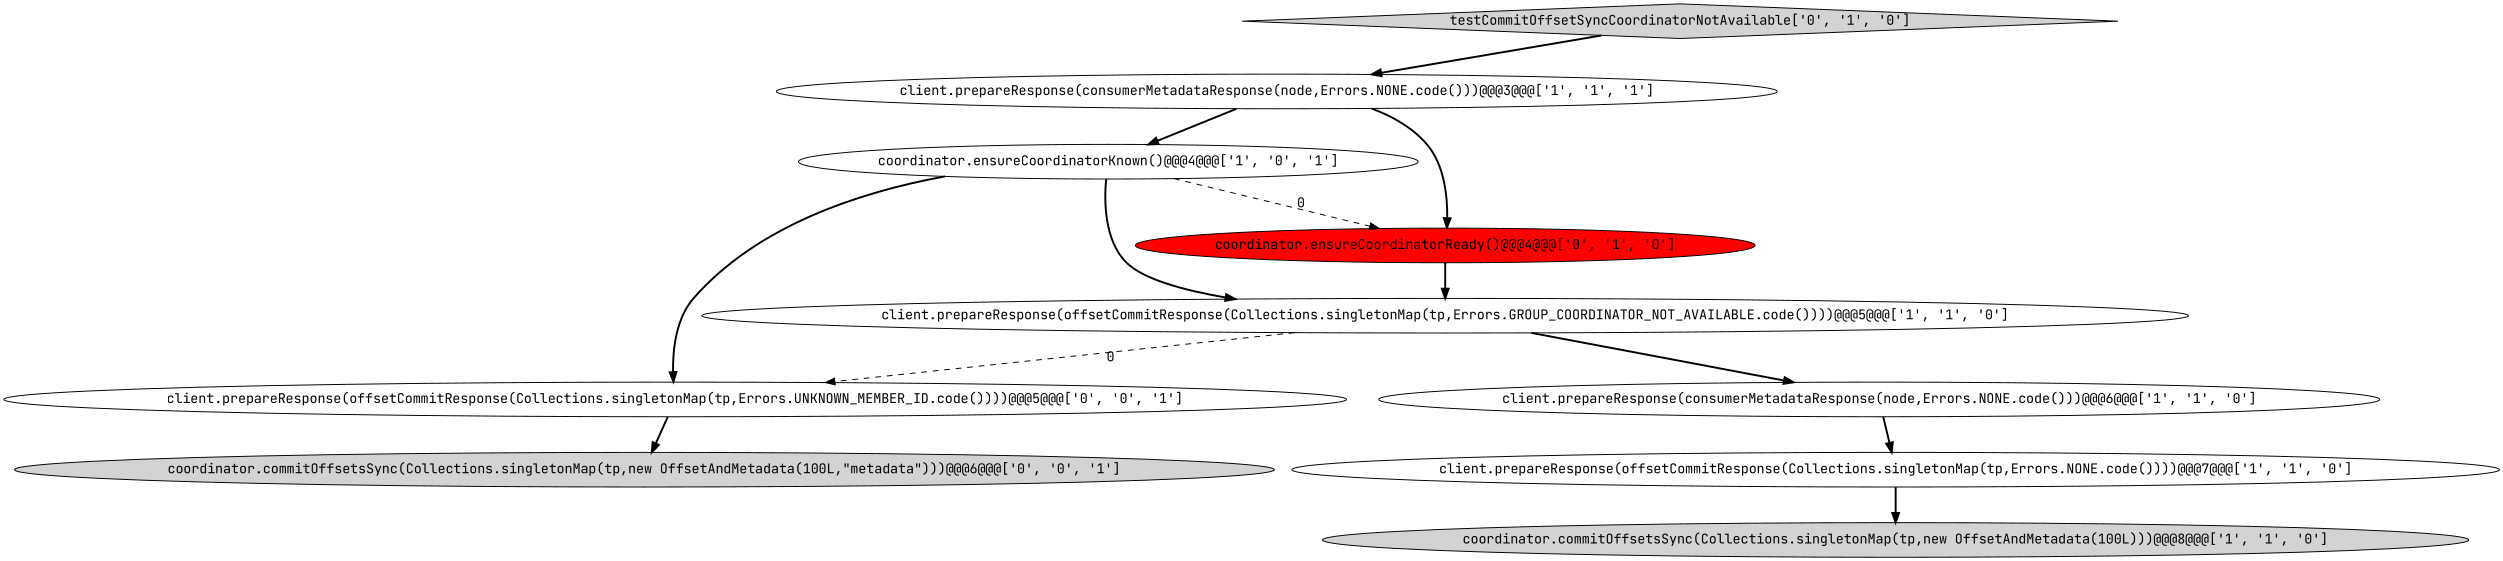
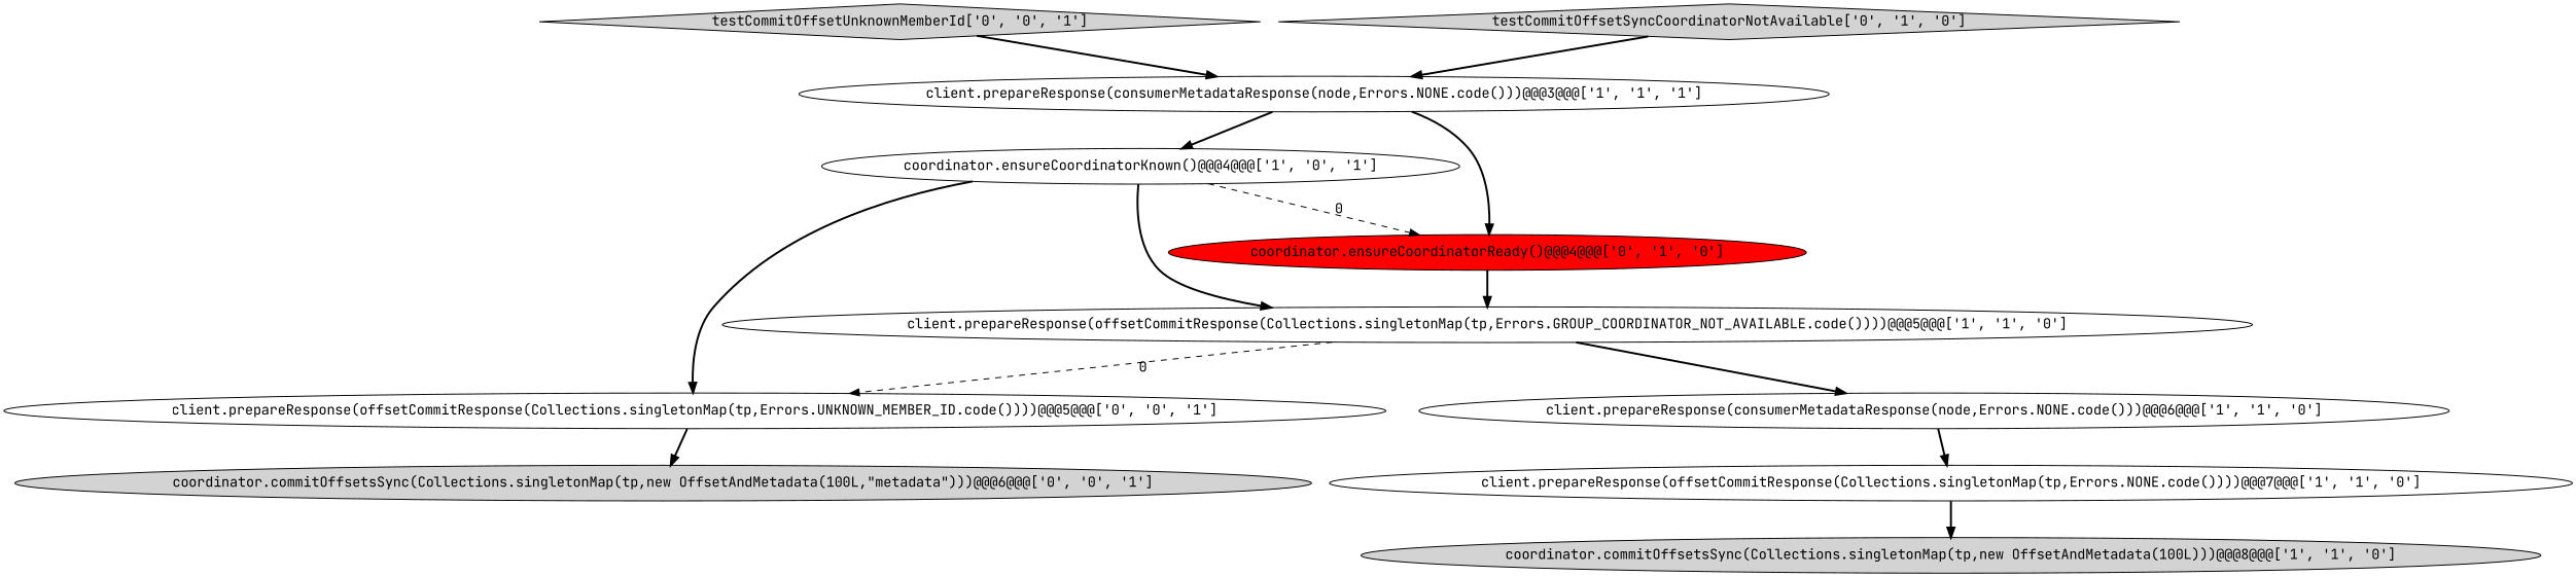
  digraph {
    fontname="JetBrains Mono"
    node [fillcolor=white fontname="JetBrains Mono" shape=ellipse style=filled]
    edge [fontname="JetBrains Mono" style=bold]
    n1 [label="client.prepareResponse(consumerMetadataResponse(node,Errors.NONE.code()))@@@3@@@['1', '1', '1']"]
    n2 [label="coordinator.ensureCoordinatorKnown()@@@4@@@['1', '0', '1']"]
    n3 [fillcolor=red label="coordinator.ensureCoordinatorReady()@@@4@@@['0', '1', '0']"]
    n4 [label="client.prepareResponse(offsetCommitResponse(Collections.singletonMap(tp,Errors.UNKNOWN_MEMBER_ID.code())))@@@5@@@['0', '0', '1']"]
    n5 [label="client.prepareResponse(offsetCommitResponse(Collections.singletonMap(tp,Errors.GROUP_COORDINATOR_NOT_AVAILABLE.code())))@@@5@@@['1', '1', '0']"]
+   n6 [fillcolor=lightgray label="testCommitOffsetUnknownMemberId['0', '0', '1']" shape=diamond]
    n7 [fillcolor=lightgray label="coordinator.commitOffsetsSync(Collections.singletonMap(tp,new OffsetAndMetadata(100L,\"metadata\")))@@@6@@@['0', '0', '1']"]
    n8 [label="client.prepareResponse(consumerMetadataResponse(node,Errors.NONE.code()))@@@6@@@['1', '1', '0']"]
    n9 [label="client.prepareResponse(offsetCommitResponse(Collections.singletonMap(tp,Errors.NONE.code())))@@@7@@@['1', '1', '0']"]
    n10 [fillcolor=lightgray label="coordinator.commitOffsetsSync(Collections.singletonMap(tp,new OffsetAndMetadata(100L)))@@@8@@@['1', '1', '0']"]
    n11 [fillcolor=lightgray label="testCommitOffsetSyncCoordinatorNotAvailable['0', '1', '0']" shape=diamond]
    n1 -> n2
    n1 -> n3
    n2 -> n3 [label=0 style=dashed]
    n2 -> n4
    n2 -> n5
    n3 -> n5
    n4 -> n7
    n5 -> n4 [label=0 style=dashed]
    n5 -> n8
+   n6 -> n1
    n8 -> n9
    n9 -> n10
    n11 -> n1
  }
